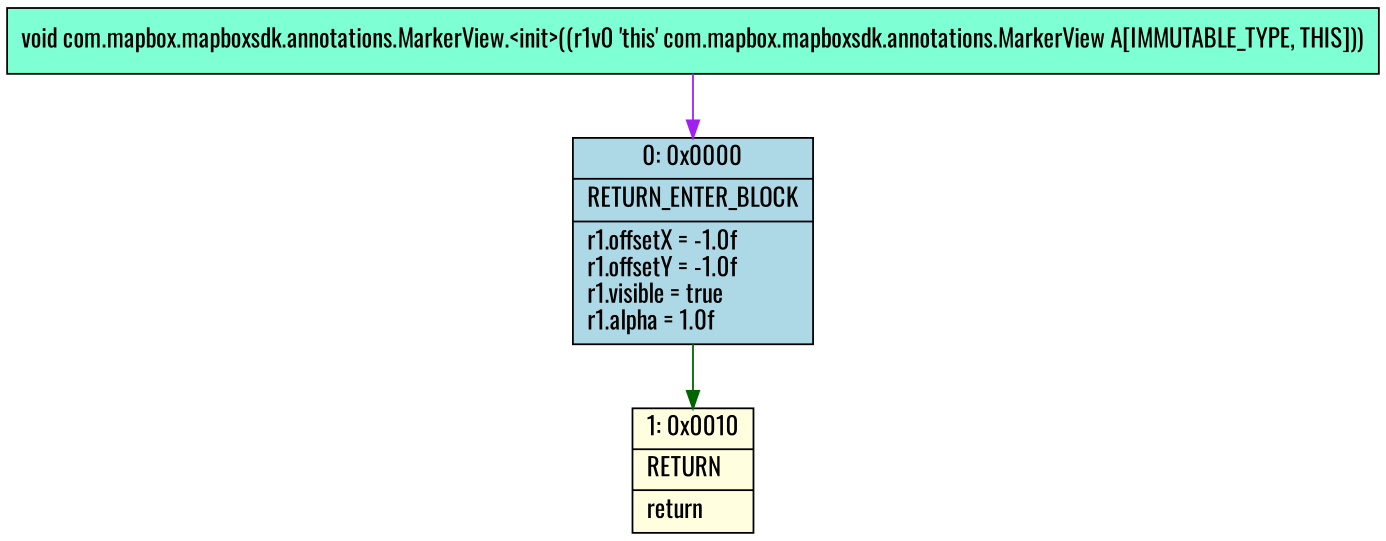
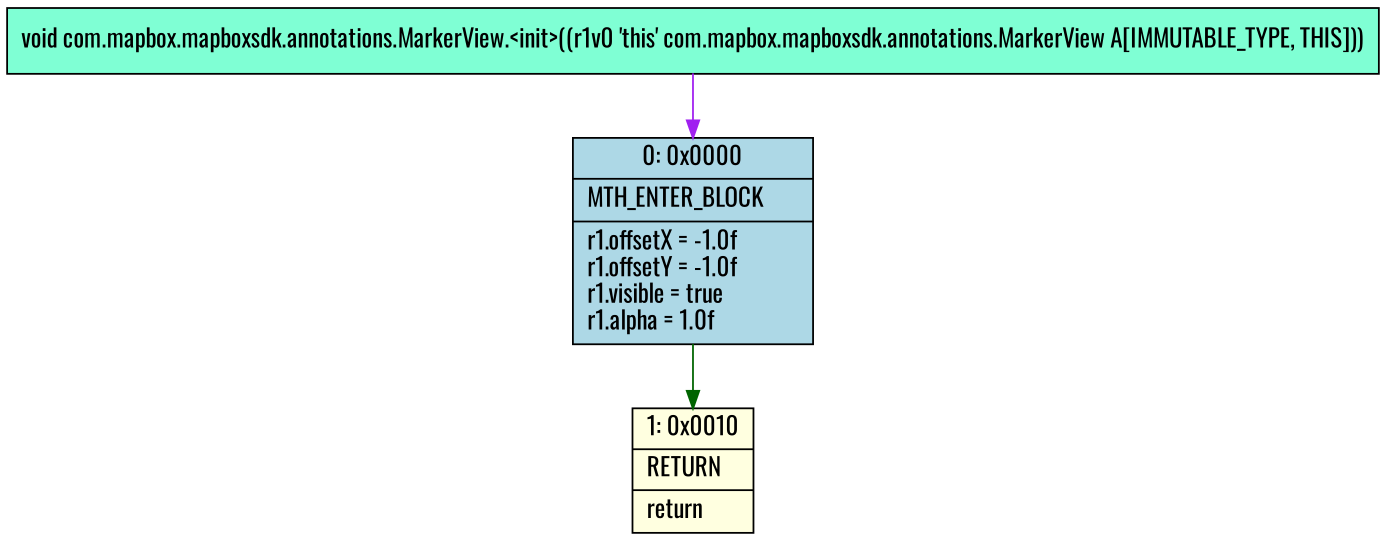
  digraph {
    fontname=Oswald
    node [shape=record style=filled fontname=Oswald]
    edge [fontname=Oswald]
-   n1 [label="{0\:\ 0x0000|RETURN_ENTER_BLOCK\l|r1.offsetX = \-1.0f\lr1.offsetY = \-1.0f\lr1.visible = true\lr1.alpha = 1.0f\l}" fillcolor=lightblue]
+   n1 [label="{0\:\ 0x0000|MTH_ENTER_BLOCK\l|r1.offsetX = \-1.0f\lr1.offsetY = \-1.0f\lr1.visible = true\lr1.alpha = 1.0f\l}" fillcolor=lightblue]
    n2 [label="{1\:\ 0x0010|RETURN\l|return\l}" fillcolor=lightyellow]
    n3 [label="{void com.mapbox.mapboxsdk.annotations.MarkerView.\<init\>((r1v0 'this' com.mapbox.mapboxsdk.annotations.MarkerView A[IMMUTABLE_TYPE, THIS])) }" fillcolor=aquamarine]
    n1 -> n2 [color=darkgreen]
    n3 -> n1 [color=purple]
  }
